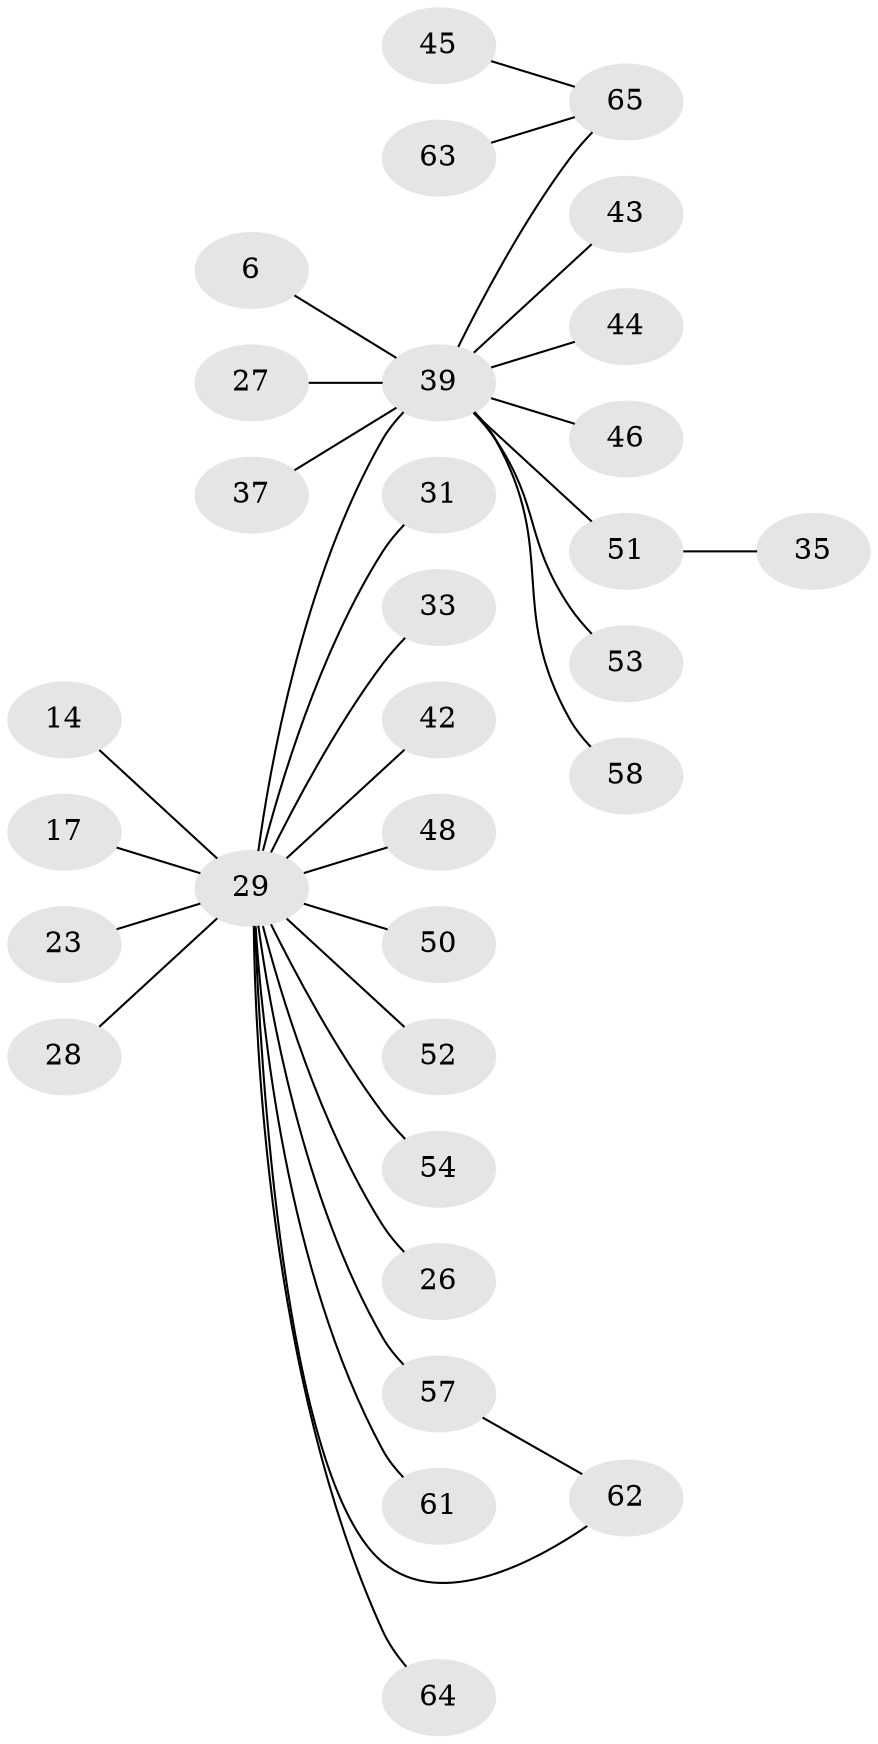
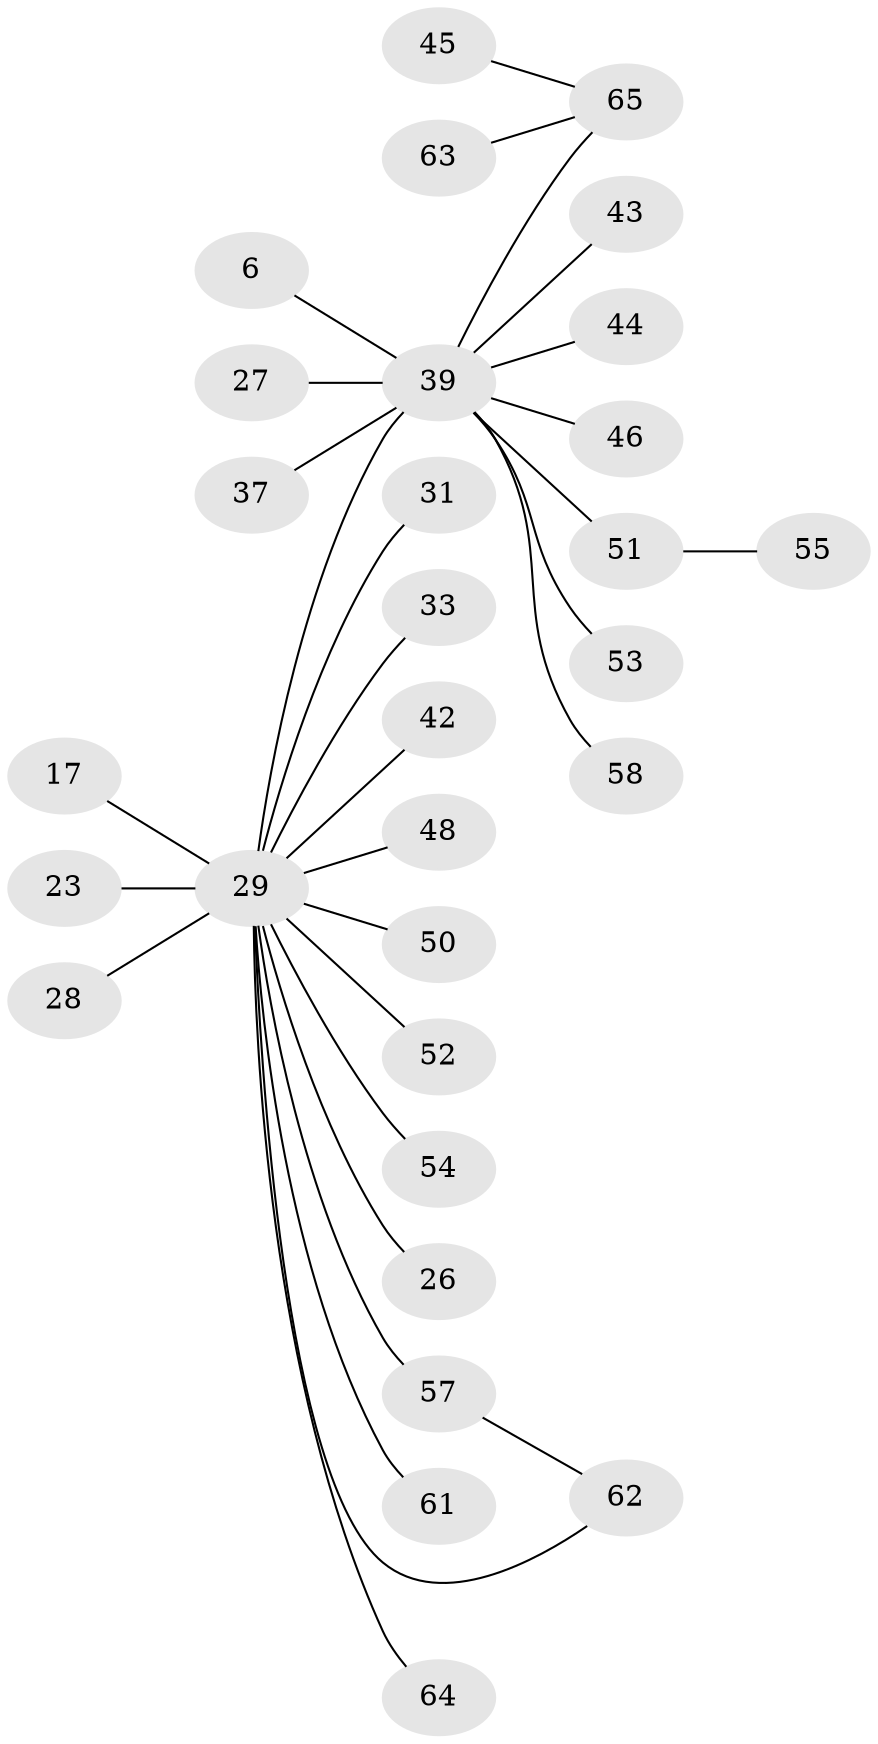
  graph {
    rankdir=LR
    node [color=gray90 style=filled]
    39 [super="+25+38"]
    43
    44
    46
    51 [super="+21"]
    53
    58
    65 [super="+36+49+32+41"]
    6
    29 [super="+5+12+16+10"]
    31
    33 [super="+19"]
    42
    48
    50 [super="+40"]
    52 [super="+47"]
    54
    n18 [label=26]
    57 [super="+35"]
    61
    62 [super="+59"]
    64
-   14
    17
    23
    27
    28
    37 [super="+34"]
-   55 [label=35]
+   55
    45
    63
    39 -- 43
    39 -- 44
    39 -- 46
    39 -- 51
    39 -- 53
    39 -- 58
    39 -- 65 [weight=2]
    51 -- 55
    6 -- 39
    29 -- 39 [weight=4]
    29 -- 31
    29 -- 33
    29 -- 42
    29 -- 48
    29 -- 50
    29 -- 52
    29 -- 54
    29 -- n18
    29 -- 57
    29 -- 61
    29 -- 62
    29 -- 64
    57 -- 62
-   14 -- 29
    17 -- 29
    23 -- 29
    27 -- 39
    28 -- 29
    37 -- 39
    45 -- 65
    63 -- 65
  }
